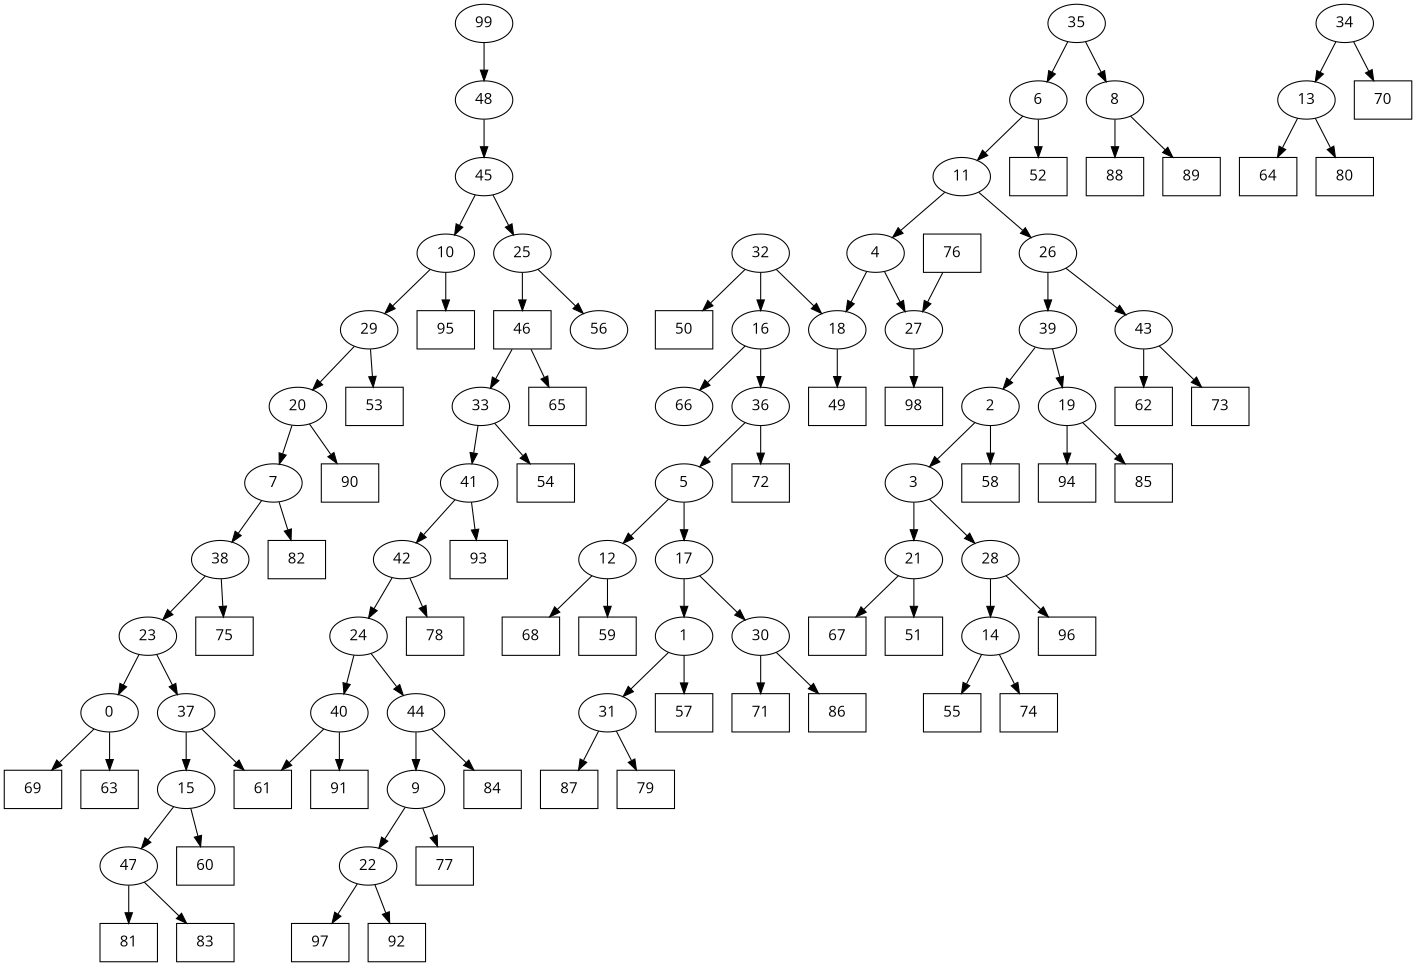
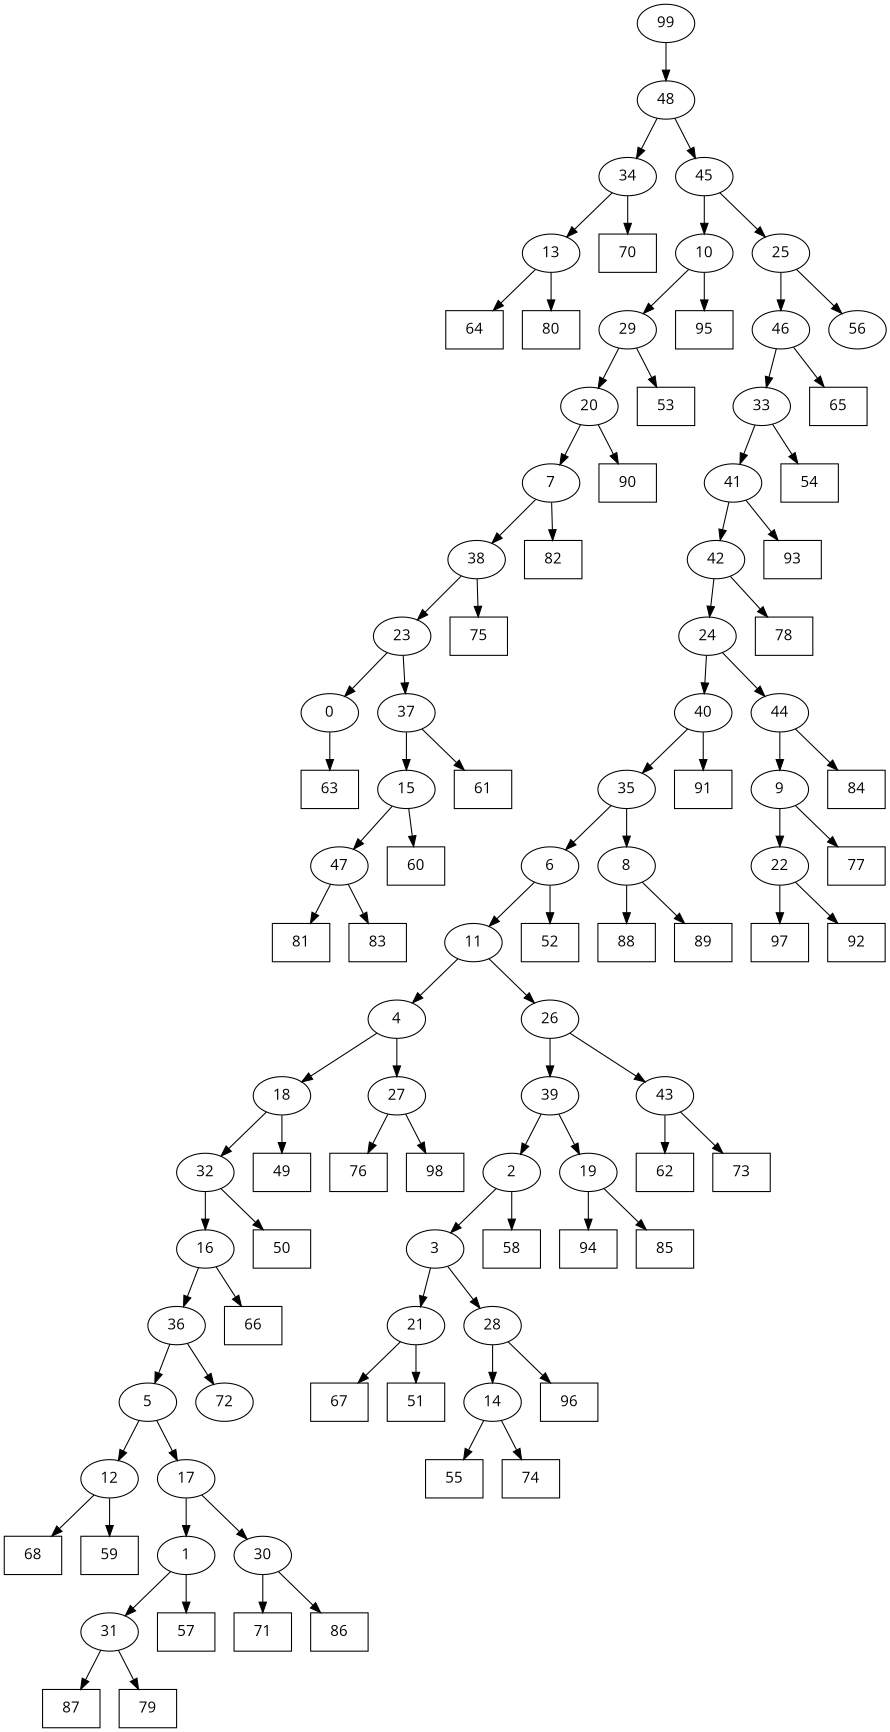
  digraph {
    fontname="Open Sans"
    node [fontname="Open Sans"]
    edge [fontname="Open Sans"]
    n1 [label=0]
-   n2 [label=69 shape=box]
    n3 [label=63 shape=box]
    n4 [label=1]
    n5 [label=31]
    n6 [label=57 shape=box]
    n7 [label=87 shape=box]
    n8 [label=79 shape=box]
    n9 [label=2]
    n10 [label=3]
    n11 [label=58 shape=box]
    n12 [label=21]
    n13 [label=28]
    n14 [label=67 shape=box]
    n15 [label=51 shape=box]
    n16 [label=14]
    n17 [label=96 shape=box]
    n18 [label=4]
    n19 [label=18]
    n20 [label=27]
    n21 [label=32]
    n22 [label=49 shape=box]
    n23 [label=76 shape=box]
    n24 [label=98 shape=box]
    n25 [label=5]
    n26 [label=12]
    n27 [label=17]
    n28 [label=68 shape=box]
    n29 [label=59 shape=box]
    n30 [label=30]
    n31 [label=6]
    n32 [label=11]
    n33 [label=52 shape=box]
    n34 [label=26]
    n35 [label=7]
    n36 [label=38]
    n37 [label=82 shape=box]
    n38 [label=23]
    n39 [label=75 shape=box]
    n40 [label=8]
    n41 [label=88 shape=box]
    n42 [label=89 shape=box]
    n43 [label=9]
    n44 [label=22]
    n45 [label=77 shape=box]
    n46 [label=97 shape=box]
    n47 [label=92 shape=box]
    n48 [label=10]
    n49 [label=29]
    n50 [label=95 shape=box]
    n51 [label=20]
    n52 [label=53 shape=box]
    n53 [label=39]
    n54 [label=43]
    n55 [label=13]
    n56 [label=64 shape=box]
    n57 [label=80 shape=box]
    n58 [label=55 shape=box]
    n59 [label=74 shape=box]
    n60 [label=15]
    n61 [label=47]
    n62 [label=60 shape=box]
    n63 [label=81 shape=box]
    n64 [label=83 shape=box]
    n65 [label=16]
    n66 [label=36]
-   n67 [label=66 shape=ellipse]
-   n68 [label=72 shape=box]
+   n67 [label=66 shape=box]
+   n68 [label=72 shape=ellipse]
    n69 [label=71 shape=box]
    n70 [label=86 shape=box]
    n71 [label=50 shape=box]
    n72 [label=19]
    n73 [label=94 shape=box]
    n74 [label=85 shape=box]
    n75 [label=90 shape=box]
    n76 [label=37]
    n77 [label=61 shape=box]
    n78 [label=24]
    n79 [label=40]
    n80 [label=44]
    n81 [label=35]
    n82 [label=91 shape=box]
    n83 [label=84 shape=box]
    n84 [label=25]
-   n85 [label=46 shape=box]
+   n85 [label=46]
    n86 [label=56 shape=ellipse]
    n87 [label=33]
    n88 [label=65 shape=box]
    n89 [label=62 shape=box]
    n90 [label=73 shape=box]
    n91 [label=41]
    n92 [label=54 shape=box]
    n93 [label=42]
    n94 [label=93 shape=box]
    n95 [label=34]
    n96 [label=70 shape=box]
    n97 [label=78 shape=box]
    n98 [label=45]
    n99 [label=48]
    n100 [label=99]
-   n1 -> n2
    n1 -> n3
    n4 -> n5
    n4 -> n6
    n5 -> n7
    n5 -> n8
    n9 -> n10
    n9 -> n11
    n10 -> n12
    n10 -> n13
    n12 -> n14
    n12 -> n15
    n13 -> n16
    n13 -> n17
    n16 -> n58
    n16 -> n59
    n18 -> n19
    n18 -> n20
-   n21 -> n19
+   n19 -> n21
    n19 -> n22
-   n23 -> n20
+   n20 -> n23
    n20 -> n24
    n21 -> n65
    n21 -> n71
    n25 -> n26
    n25 -> n27
    n26 -> n28
    n26 -> n29
    n27 -> n4
    n27 -> n30
    n30 -> n69
    n30 -> n70
    n31 -> n32
    n31 -> n33
    n32 -> n18
    n32 -> n34
    n34 -> n53
    n34 -> n54
    n35 -> n36
    n35 -> n37
    n36 -> n38
    n36 -> n39
    n38 -> n1
    n38 -> n76
    n40 -> n41
    n40 -> n42
    n43 -> n44
    n43 -> n45
    n44 -> n46
    n44 -> n47
    n48 -> n49
    n48 -> n50
    n49 -> n51
    n49 -> n52
    n51 -> n35
    n51 -> n75
    n53 -> n9
    n53 -> n72
    n54 -> n89
    n54 -> n90
    n55 -> n56
    n55 -> n57
    n60 -> n61
    n60 -> n62
    n61 -> n63
    n61 -> n64
    n65 -> n66
    n65 -> n67
    n66 -> n25
    n66 -> n68
    n72 -> n73
    n72 -> n74
    n76 -> n60
    n76 -> n77
    n78 -> n79
    n78 -> n80
-   n79 -> n77
+   n79 -> n81
    n79 -> n82
    n80 -> n43
    n80 -> n83
    n81 -> n31
    n81 -> n40
    n84 -> n85
    n84 -> n86
    n85 -> n87
    n85 -> n88
    n87 -> n91
    n87 -> n92
    n91 -> n93
    n91 -> n94
    n93 -> n78
    n93 -> n97
    n95 -> n55
    n95 -> n96
    n98 -> n48
    n98 -> n84
+   n99 -> n95
    n99 -> n98
    n100 -> n99
  }
